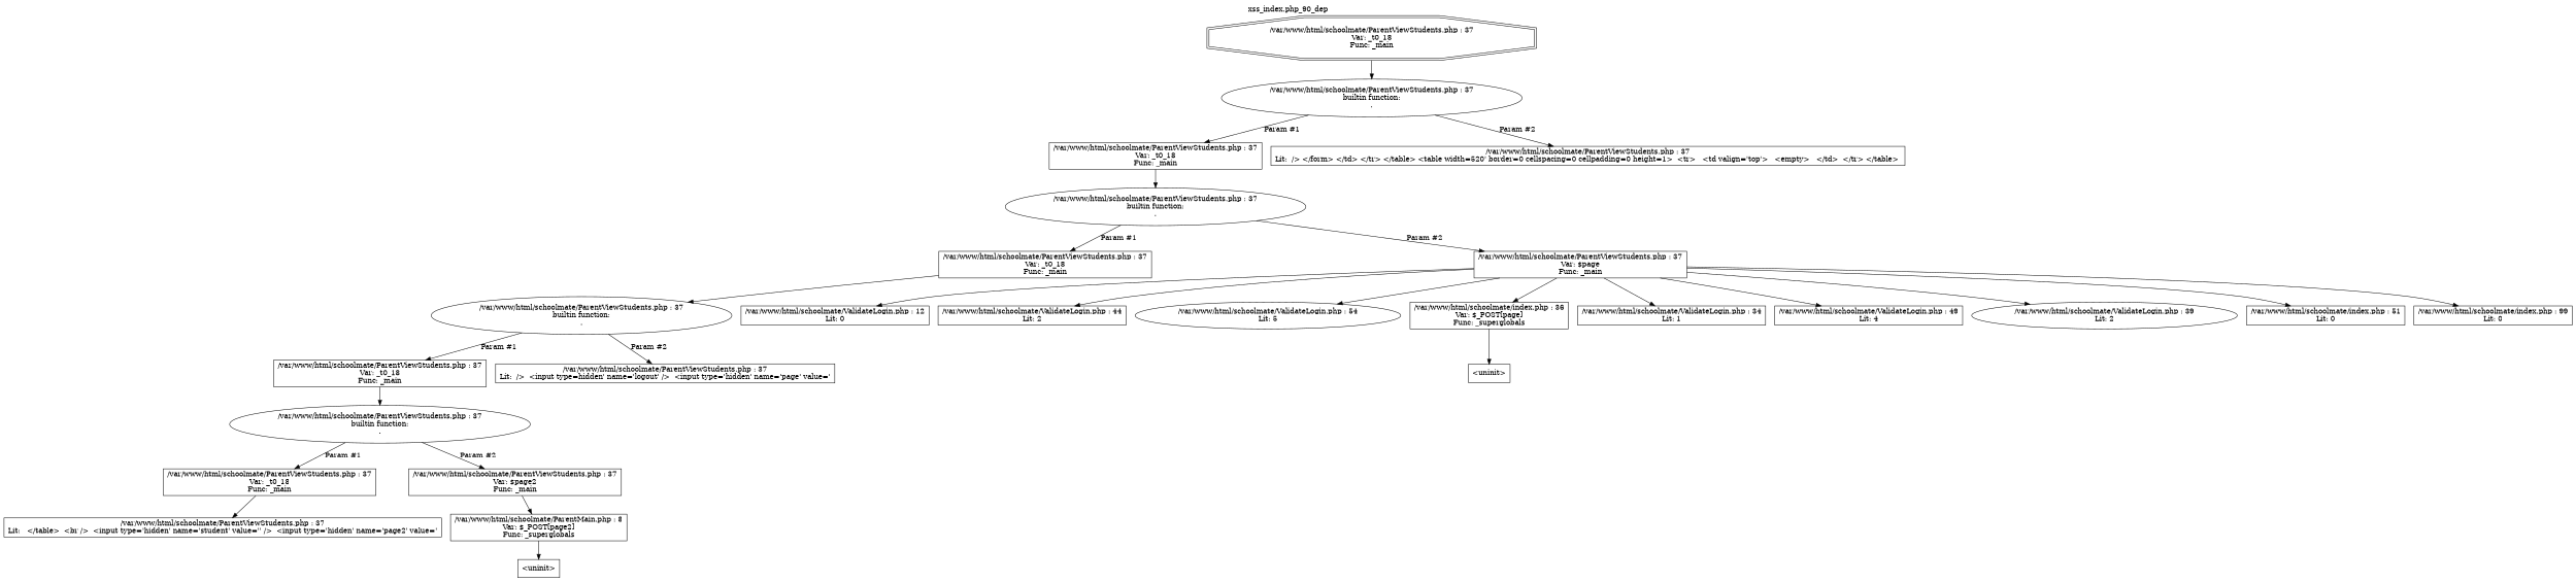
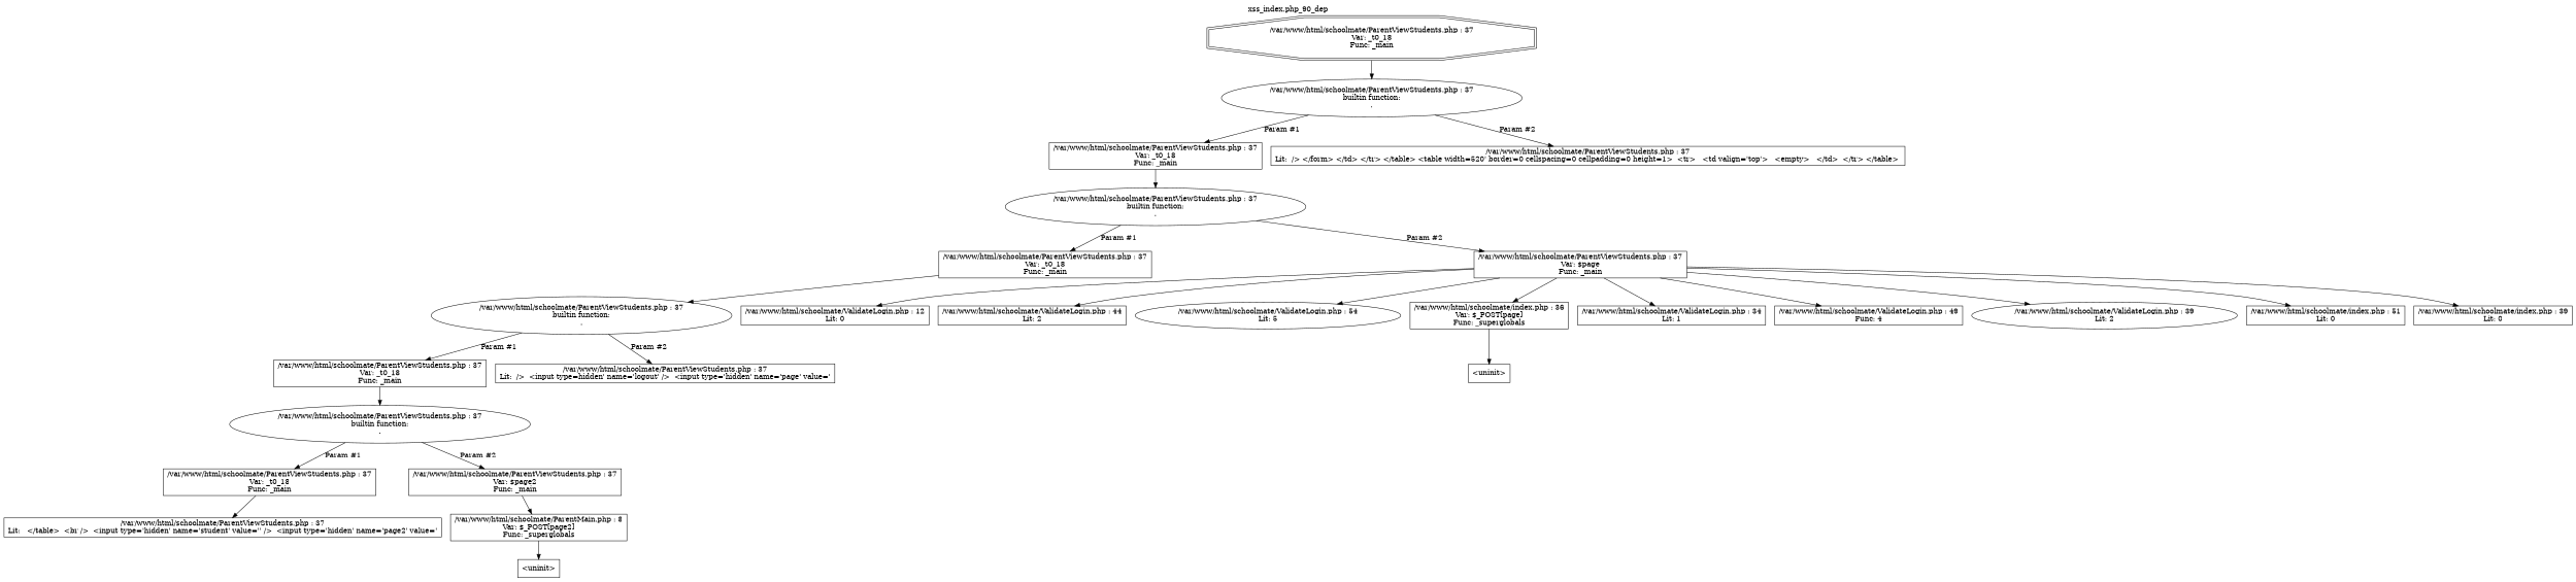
  digraph {
    label="xss_index.php_90_dep"
    labelloc=t
    node [shape=box]
    n1 [label="/var/www/html/schoolmate/ParentViewStudents.php : 37\nVar: _t0_18\nFunc: _main\n" shape=doubleoctagon]
    n2 [label="/var/www/html/schoolmate/ParentViewStudents.php : 37\nbuiltin function:\n.\n" shape=ellipse]
    n3 [label="/var/www/html/schoolmate/ParentViewStudents.php : 37\nVar: _t0_18\nFunc: _main\n"]
    n4 [label="/var/www/html/schoolmate/ParentViewStudents.php : 37\nLit:  /> </form> </td> </tr> </table> <table width=520' border=0 cellspacing=0 cellpadding=0 height=1>  <tr>   <td valign='top'>   <empty>   </td>  </tr> </table> \n"]
    n5 [label="/var/www/html/schoolmate/ParentViewStudents.php : 37\nbuiltin function:\n.\n" shape=ellipse]
    n6 [label="/var/www/html/schoolmate/ParentViewStudents.php : 37\nVar: _t0_18\nFunc: _main\n"]
    n7 [label="/var/www/html/schoolmate/ParentViewStudents.php : 37\nVar: $page\nFunc: _main\n"]
    n8 [label="/var/www/html/schoolmate/ParentViewStudents.php : 37\nbuiltin function:\n.\n" shape=ellipse]
    n9 [label="/var/www/html/schoolmate/ValidateLogin.php : 12\nLit: 0\n"]
    n10 [label="/var/www/html/schoolmate/ValidateLogin.php : 44\nLit: 2\n"]
    n11 [label="/var/www/html/schoolmate/ValidateLogin.php : 54\nLit: 5\n" shape=ellipse]
    n12 [label="/var/www/html/schoolmate/index.php : 36\nVar: $_POST[page]\nFunc: _superglobals\n"]
    n13 [label="/var/www/html/schoolmate/ValidateLogin.php : 34\nLit: 1\n"]
-   n14 [label="/var/www/html/schoolmate/ValidateLogin.php : 49\nLit: 4\n"]
+   n14 [label="/var/www/html/schoolmate/ValidateLogin.php : 49\nFunc: 4\n"]
    n15 [label="/var/www/html/schoolmate/ValidateLogin.php : 39\nLit: 2\n" shape=ellipse]
    n16 [label="/var/www/html/schoolmate/index.php : 51\nLit: 0\n"]
-   n17 [label="/var/www/html/schoolmate/index.php : 99\nLit: 0\n"]
+   n17 [label="/var/www/html/schoolmate/index.php : 39\nLit: 0\n"]
    n18 [label="/var/www/html/schoolmate/ParentViewStudents.php : 37\nVar: _t0_18\nFunc: _main\n"]
    n19 [label="/var/www/html/schoolmate/ParentViewStudents.php : 37\nLit:  />  <input type=hidden' name='logout' />  <input type='hidden' name='page' value='\n"]
    n20 [label="/var/www/html/schoolmate/ParentViewStudents.php : 37\nbuiltin function:\n.\n" shape=ellipse]
    n21 [label="/var/www/html/schoolmate/ParentViewStudents.php : 37\nVar: _t0_18\nFunc: _main\n"]
    n22 [label="/var/www/html/schoolmate/ParentViewStudents.php : 37\nVar: $page2\nFunc: _main\n"]
    n23 [label="/var/www/html/schoolmate/ParentViewStudents.php : 37\nLit:   </table>  <br />  <input type='hidden' name='student' value='' />  <input type='hidden' name='page2' value='\n"]
    n24 [label="/var/www/html/schoolmate/ParentMain.php : 8\nVar: $_POST[page2]\nFunc: _superglobals\n"]
    n25 [label="<uninit>"]
    n26 [label="<uninit>"]
    n1 -> n2
    n2 -> n3 [label="Param #1"]
    n2 -> n4 [label="Param #2"]
    n3 -> n5
    n5 -> n6 [label="Param #1"]
    n5 -> n7 [label="Param #2"]
    n6 -> n8
    n7 -> n9
    n7 -> n10
    n7 -> n11
    n7 -> n12
    n7 -> n13
    n7 -> n14
    n7 -> n15
    n7 -> n16
    n7 -> n17
    n8 -> n18 [label="Param #1"]
    n8 -> n19 [label="Param #2"]
    n12 -> n26
    n18 -> n20
    n20 -> n21 [label="Param #1"]
    n20 -> n22 [label="Param #2"]
    n21 -> n23
    n22 -> n24
    n24 -> n25
  }
